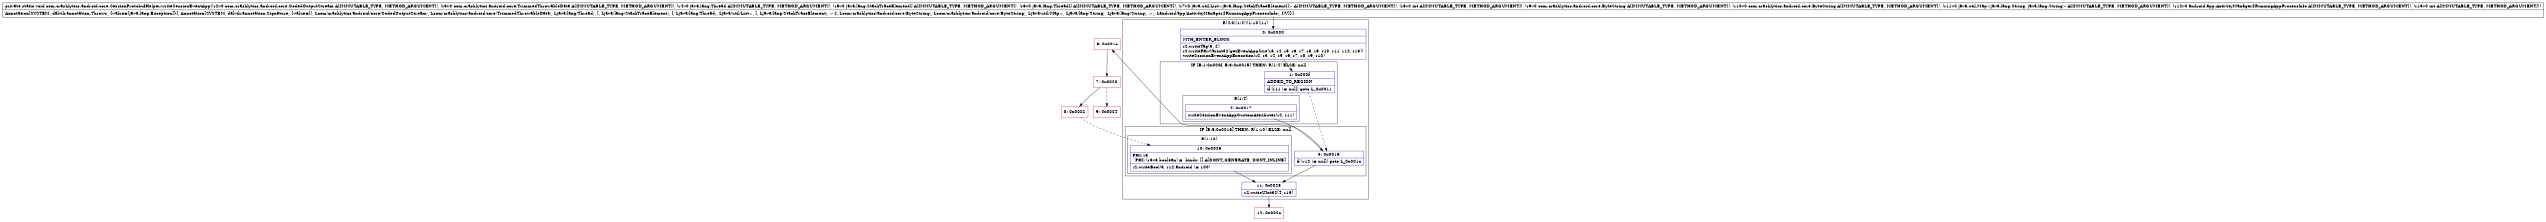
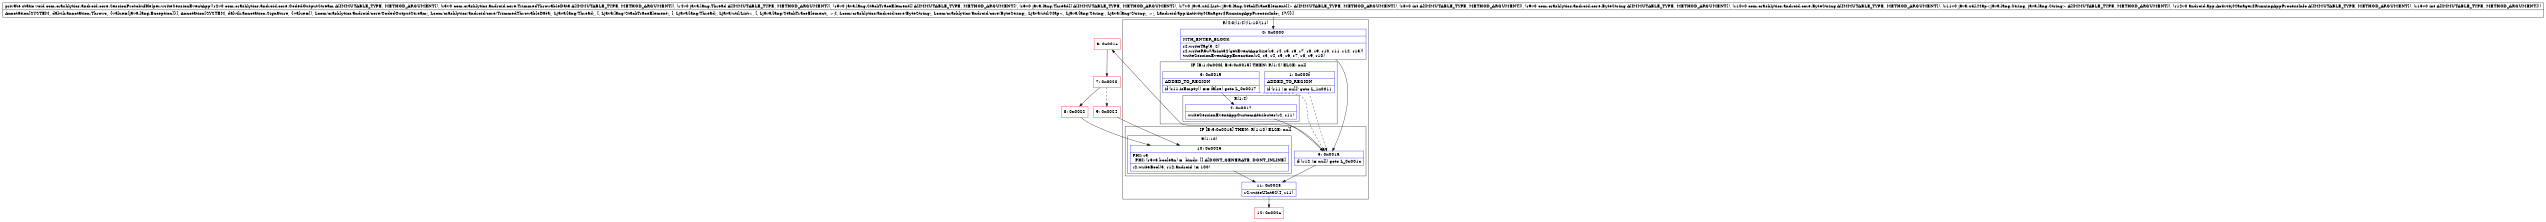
  digraph {
    node [color=blue shape=record]
    n1 [label="{4\:\ 0x0017|writeSessionEventAppCustomAttributes(r2, r11)\l}"]
-   n2 [label="{1\:\ 0x000f|ADDED_TO_REGION\l|if (r11 != null) goto L_0x0011\l}"]
+   n2 [label="{1\:\ 0x000f|ADDED_TO_REGION\l|if (r11 != null) goto L_1x0011\l}"]
+   n3 [label="{3\:\ 0x0015|ADDED_TO_REGION\l|if (r11.isEmpty() == false) goto L_0x0017\l}"]
    n4 [label="{10\:\ 0x0025|PHI: r3 \l  PHI: (r3v3 boolean) =  binds: [] A[DONT_GENERATE, DONT_INLINE]\l|r2.writeBool(3, r12.android != 100)\l}"]
    n5 [label="{5\:\ 0x001a|if (r12 != null) goto L_0x001c\l}"]
    n6 [label="{0\:\ 0x0000|MTH_ENTER_BLOCK\l|r2.writeTag(3, 2)\lr2.writeRawVarint32(getEventAppSize(r3, r4, r5, r6, r7, r8, r9, r10, r11, r12, r13))\lwriteSessionEventAppExecution(r2, r3, r4, r5, r6, r7, r8, r9, r10)\l}"]
-   n7 [label="{11\:\ 0x0028|r2.writeUInt32(4, r13)\l}"]
+   n7 [label="{11\:\ 0x0028|r2.writeUInt32(4, r11)\l}"]
    n8 [color=red label="{6\:\ 0x001c}"]
    n9 [color=red label="{12\:\ 0x002c}"]
    n10 [color=red label="{7\:\ 0x0020}"]
    n11 [color=red label="{8\:\ 0x0022}"]
    n12 [color=red label="{9\:\ 0x0024}"]
    n13 [label="{private static void com.crashlytics.android.core.SessionProtobufHelper.writeSessionEventApp((r2v0 com.crashlytics.android.core.CodedOutputStream A[IMMUTABLE_TYPE, METHOD_ARGUMENT]), (r3v0 com.crashlytics.android.core.TrimmedThrowableData A[IMMUTABLE_TYPE, METHOD_ARGUMENT]), (r4v0 java.lang.Thread A[IMMUTABLE_TYPE, METHOD_ARGUMENT]), (r5v0 java.lang.StackTraceElement[] A[IMMUTABLE_TYPE, METHOD_ARGUMENT]), (r6v0 java.lang.Thread[] A[IMMUTABLE_TYPE, METHOD_ARGUMENT]), (r7v0 java.util.List\<java.lang.StackTraceElement[]\> A[IMMUTABLE_TYPE, METHOD_ARGUMENT]), (r8v0 int A[IMMUTABLE_TYPE, METHOD_ARGUMENT]), (r9v0 com.crashlytics.android.core.ByteString A[IMMUTABLE_TYPE, METHOD_ARGUMENT]), (r10v0 com.crashlytics.android.core.ByteString A[IMMUTABLE_TYPE, METHOD_ARGUMENT]), (r11v0 java.util.Map\<java.lang.String, java.lang.String\> A[IMMUTABLE_TYPE, METHOD_ARGUMENT]), (r12v0 android.app.ActivityManager$RunningAppProcessInfo A[IMMUTABLE_TYPE, METHOD_ARGUMENT]), (r13v0 int A[IMMUTABLE_TYPE, METHOD_ARGUMENT]))  | Annotation[SYSTEM, dalvik.annotation.Throws, \{value=[java.lang.Exception]\}], Annotation[SYSTEM, dalvik.annotation.Signature, \{value=[(, Lcom\/crashlytics\/android\/core\/CodedOutputStream;, Lcom\/crashlytics\/android\/core\/TrimmedThrowableData;, Ljava\/lang\/Thread;, [, Ljava\/lang\/StackTraceElement;, [, Ljava\/lang\/Thread;, Ljava\/util\/List\<, [, Ljava\/lang\/StackTraceElement;, \>;I, Lcom\/crashlytics\/android\/core\/ByteString;, Lcom\/crashlytics\/android\/core\/ByteString;, Ljava\/util\/Map\<, Ljava\/lang\/String;, Ljava\/lang\/String;, \>;, Landroid\/app\/ActivityManager$RunningAppProcessInfo;, I)V]\}]\l}" color=""]
    subgraph cluster_1 {
      label="R(4:0|(1:4)|(1:10)|11)"
      n6
      n7
      subgraph cluster_2 {
        label="IF [B:1:0x000f, B:3:0x0015] THEN: R(1:4) ELSE: null"
        n2
+       n3
        subgraph cluster_3 {
          label="R(1:4)"
          n1
        }
      }
      subgraph cluster_4 {
        label="IF [B:5:0x001a] THEN: R(1:10) ELSE: null"
        n5
        subgraph cluster_5 {
          label="R(1:10)"
          n4
        }
      }
    }
    n1 -> n5
    n2 -> n5 [style=dashed]
+   n3 -> n1
+   n3 -> n5 [style=dashed]
    n4 -> n7
    n5 -> n7 [style=solid]
    n5 -> n8
-   n6 -> n2
+   n6 -> n5
    n7 -> n9
    n8 -> n10
    n10 -> n11
    n10 -> n12 [style=dashed]
-   n11 -> n4 [style=dashed]
+   n11 -> n4
+   n12 -> n4
    n13 -> n6
  }
